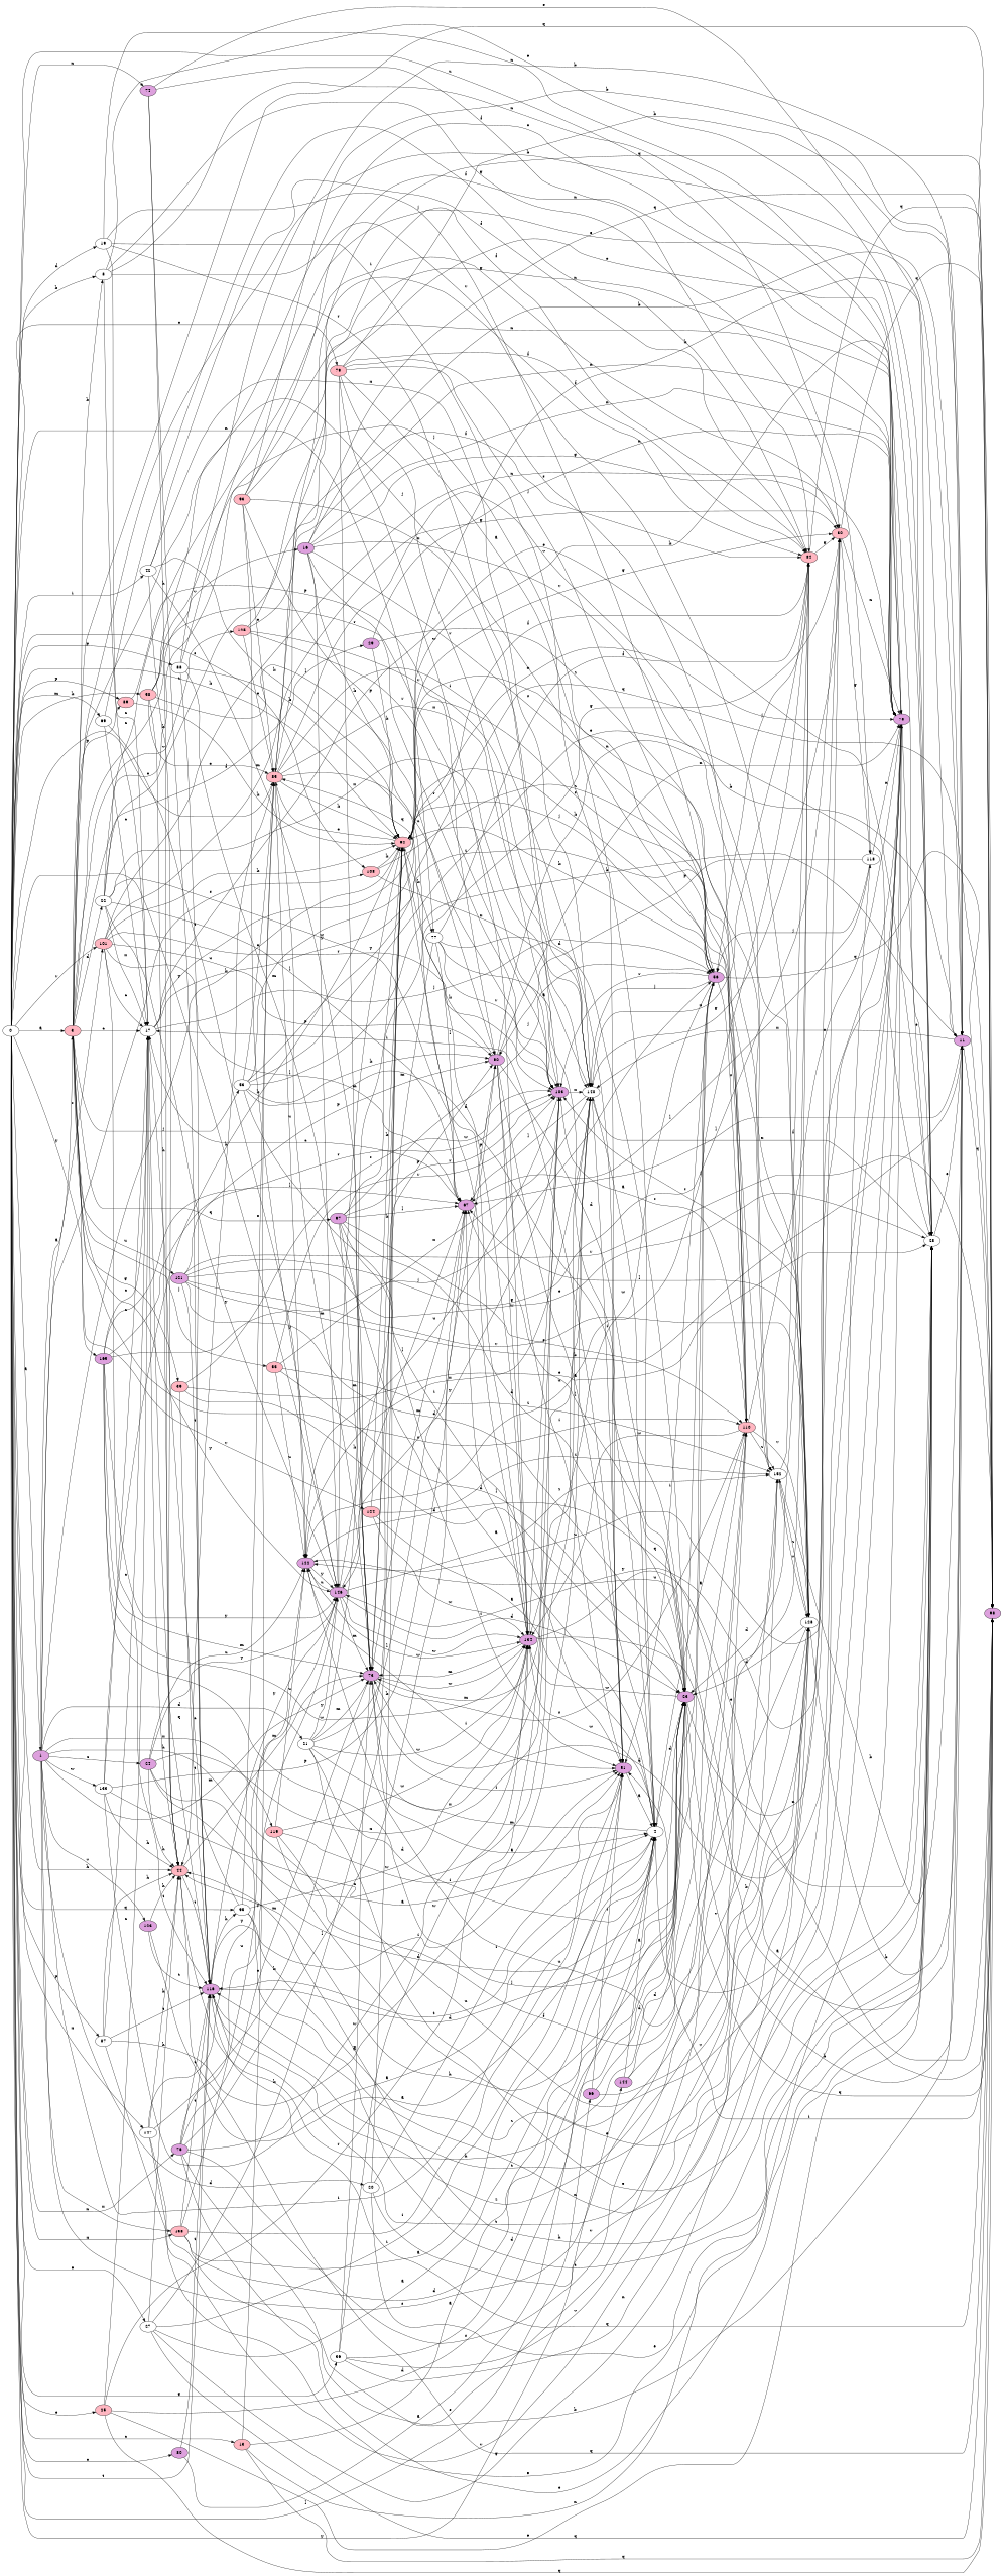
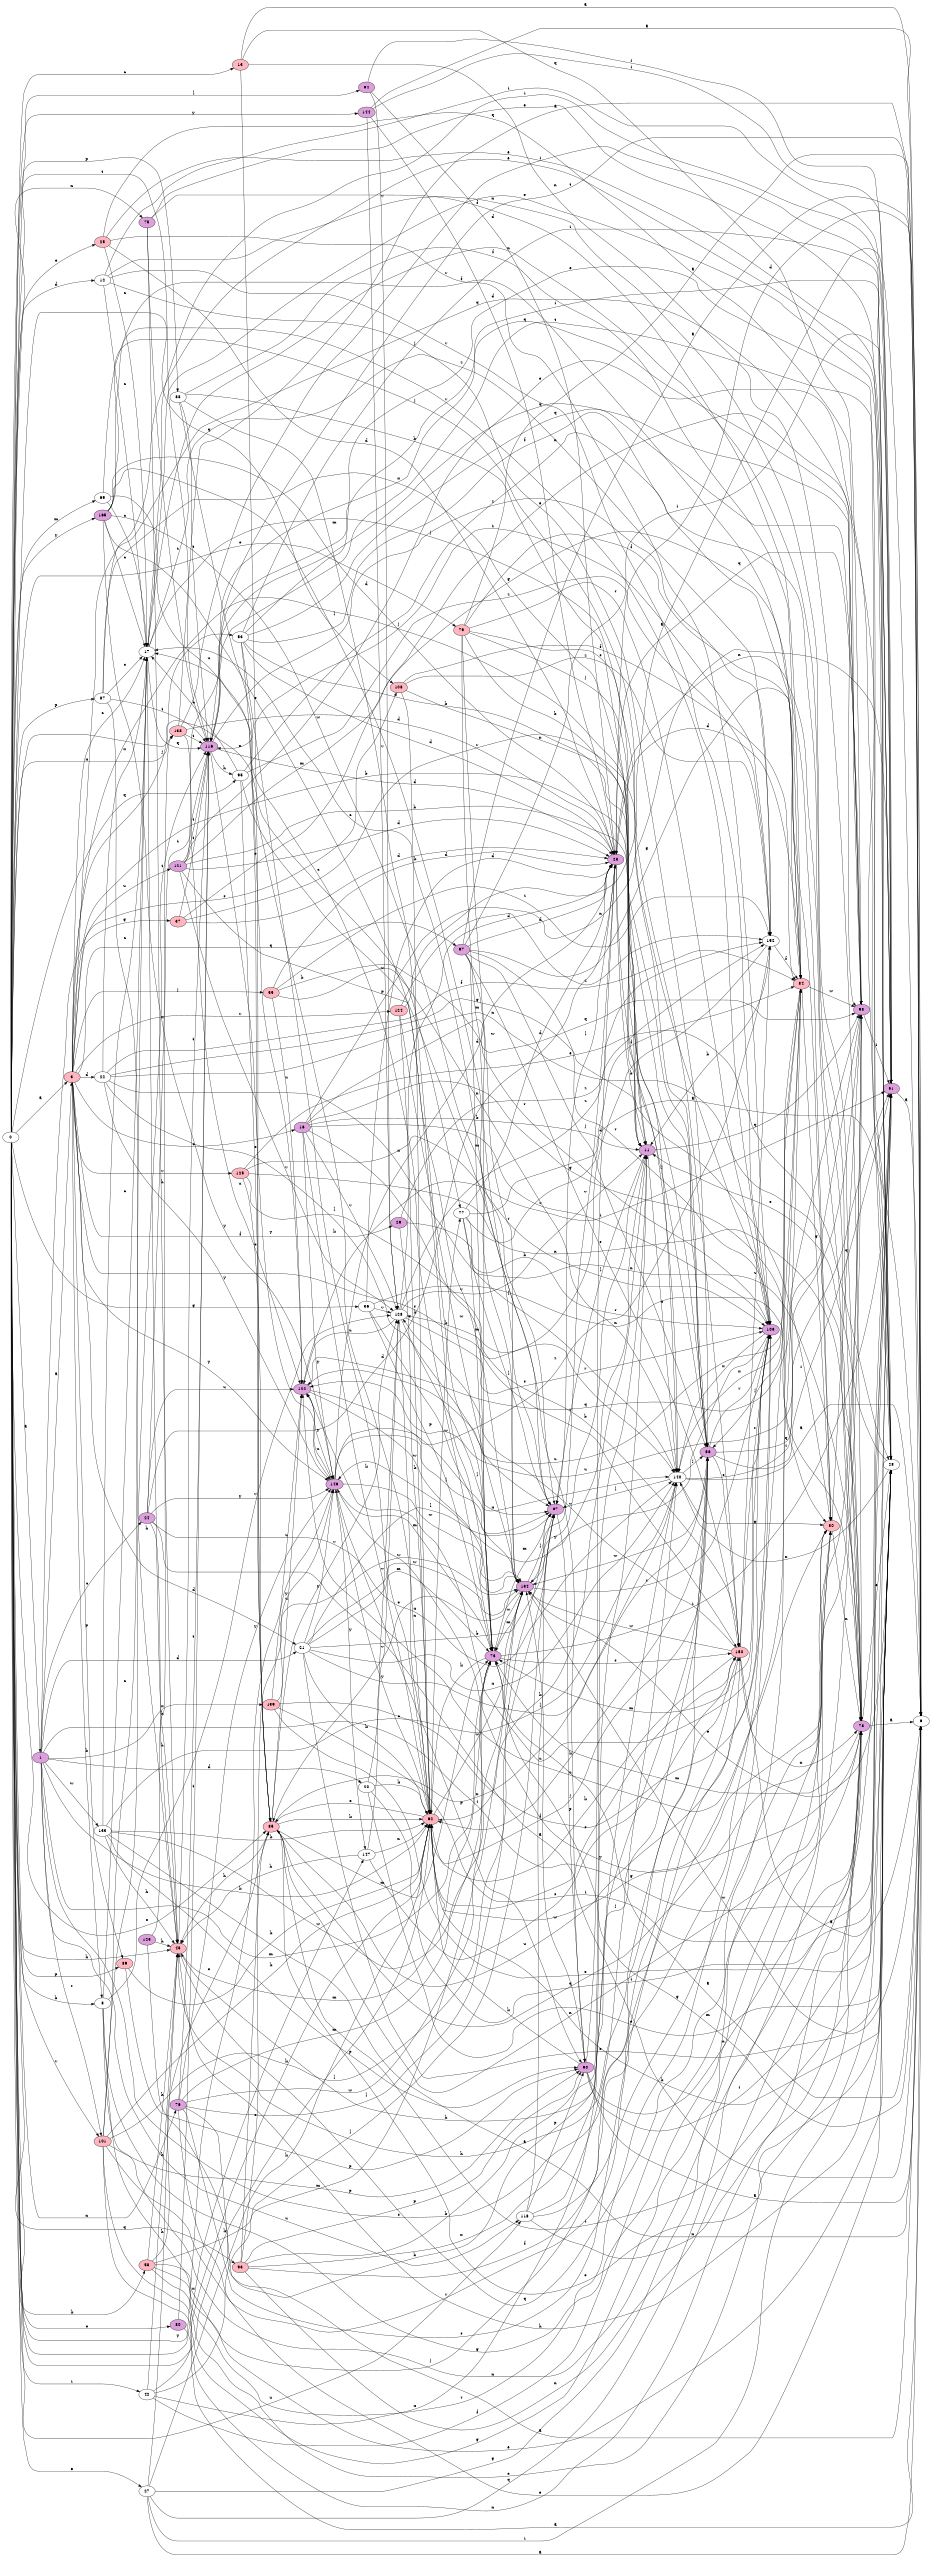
  strict digraph {
    rankdir=LR
    node [fillcolor=plum style=filled]
    0 [fillcolor=white]
    1
    3 [fillcolor=lightpink]
    8 [fillcolor=white]
    13 [fillcolor=lightpink]
-   19 [fillcolor=white]
+   19 [fillcolor=white label=12]
    25 [fillcolor=lightpink]
    27 [fillcolor=white]
    36 [fillcolor=white]
-   45 [fillcolor=lightpink label=44]
+   45 [fillcolor=lightpink]
    n11 [fillcolor=white label=42]
    58 [fillcolor=lightpink]
    62 [fillcolor=lightpink]
-   66
+   66 [label=64]
    69 [fillcolor=white]
-   75 [label=74]
+   75
    76
    77 [fillcolor=white]
    79 [fillcolor=lightpink]
    80
    85 [fillcolor=lightpink]
    87 [fillcolor=white]
    88 [fillcolor=white]
    89 [fillcolor=lightpink]
    93 [fillcolor=lightpink]
    95 [fillcolor=white]
    101 [fillcolor=lightpink]
    108 [fillcolor=lightpink]
    116
    118 [fillcolor=white]
    138 [fillcolor=lightpink]
    144
    n33 [label=165]
    146
    147 [fillcolor=white]
    n36 [label=24]
    20 [fillcolor=white]
    21 [fillcolor=white]
    51
    73
-   110 [fillcolor=lightpink]
+   110 [fillcolor=lightpink label=150]
    123
    133 [fillcolor=white]
-   139 [fillcolor=lightpink label=119]
+   139 [fillcolor=lightpink]
    11
    16
    17 [fillcolor=white]
    22 [fillcolor=white]
    29
-   39 [fillcolor=lightpink]
+   39 [fillcolor=lightpink label=37]
    53 [fillcolor=white]
    55 [fillcolor=lightpink]
    56
    97
    98
    121
    124 [fillcolor=lightpink]
    125 [fillcolor=lightpink]
    28 [fillcolor=white]
    n60 [fillcolor=lightpink label=30]
    78
    128 [fillcolor=white]
-   6 [fillcolor=white label=4]
+   6 [fillcolor=white]
    103
    23
    134
    140 [fillcolor=white]
    n68 [fillcolor=lightpink label=84]
    67
    122
    n71 [label=90]
    152 [fillcolor=white]
    0 -> 1 [label=a]
    0 -> 3 [label=a]
    0 -> 8 [label=b]
    0 -> 13 [label=c]
    0 -> 19 [label=d]
    0 -> 25 [label=e]
    0 -> 27 [label=e]
    0 -> 36 [label=g]
    0 -> 45 [label=h]
    0 -> n11 [label=i]
    0 -> 58 [label=k]
    0 -> 62 [label=k]
    0 -> 66 [label=l]
    0 -> 69 [label=m]
    0 -> 75 [label=n]
    0 -> 76 [label=n]
    0 -> 77 [label=n]
    0 -> 79 [label=o]
    0 -> 80 [label=o]
    0 -> 85 [label=o]
    0 -> 87 [label=p]
    0 -> 88 [label=p]
    0 -> 89 [label=p]
+   0 -> 93 [label=q]
    0 -> 95 [label=q]
    0 -> 101 [label=r]
-   0 -> 108 [label=s]
+   0 -> 108 [label=q]
    0 -> 116 [label=t]
    0 -> 118 [label=u]
    0 -> 138 [label=x]
    0 -> 144 [label=y]
    0 -> n33 [label=y]
    0 -> 146 [label=y]
    0 -> 147 [label=x]
    1 -> 3 [label=a]
    1 -> 62 [label=k]
    1 -> 101 [label=r]
    1 -> 108 [label=s]
    1 -> 118 [label=u]
-   1 -> 138 [label=x]
+   n36 -> 138 [label=x]
    1 -> n36 [label=c]
    1 -> 20 [label=d]
    1 -> 21 [label=d]
    1 -> 51 [label=i]
    1 -> 73 [label=m]
    1 -> 110 [label=s]
-   1 -> 123 [label=v]
    1 -> 133 [label=w]
    1 -> 139 [label=x]
    3 -> 8 [label=b]
    3 -> 89 [label=p]
    3 -> 146 [label=y]
+   3 -> 21 [label=d]
    3 -> 110 [label=s]
    3 -> 11 [label=b]
-   3 -> 16 [label=v]
+   3 -> 16 [label=c]
    3 -> 17 [label=c]
    3 -> 22 [label=d]
    3 -> 29 [label=f]
    3 -> 39 [label=g]
    3 -> 53 [label=j]
    3 -> 55 [label=j]
    3 -> 56 [label=j]
    3 -> 97 [label=q]
    3 -> 98 [label=q]
    3 -> 121 [label=u]
    3 -> 124 [label=v]
    3 -> 125 [label=v]
    8 -> 17 [label=c]
    8 -> 28 [label=e]
    8 -> n60 [label=g]
    8 -> 78 [label=n]
    8 -> 128 [label=v]
    13 -> 85 [label=o]
    13 -> 98 [label=q]
    13 -> 78 [label=n]
    13 -> 6 [label=a]
    19 -> 51 [label=i]
    19 -> 17 [label=c]
    19 -> 56 [label=j]
    19 -> 78 [label=n]
    19 -> 103 [label=r]
    25 -> 17 [label=c]
    25 -> 98 [label=q]
    25 -> 28 [label=e]
    25 -> 103 [label=r]
    25 -> 23 [label=d]
    27 -> 45 [label=h]
    27 -> 62 [label=k]
    27 -> 51 [label=i]
    27 -> 98 [label=q]
    27 -> n60 [label=g]
    27 -> 6 [label=a]
    36 -> 73 [label=p]
    36 -> 78 [label=n]
    36 -> 128 [label=v]
    36 -> 23 [label=d]
    36 -> 134 [label=w]
    45 -> 116 [label=t]
    45 -> 73 [label=m]
    45 -> 98 [label=q]
    n11 -> 45 [label=h]
    n11 -> 62 [label=k]
    n11 -> 73 [label=m]
    n11 -> 140 [label=x]
    n11 -> n68 [label=f]
    58 -> 45 [label=h]
    58 -> 85 [label=o]
    58 -> 56 [label=j]
    58 -> 78 [label=o]
    58 -> 103 [label=r]
    58 -> 67 [label=l]
    62 -> 77 [label=k]
    62 -> 85 [label=o]
    62 -> 146 [label=y]
    62 -> 110 [label=s]
    62 -> 56 [label=j]
    62 -> n60 [label=g]
    62 -> 134 [label=w]
    66 -> 51 [label=i]
    66 -> 128 [label=v]
    66 -> 23 [label=d]
    69 -> 17 [label=c]
    69 -> n68 [label=f]
    69 -> 122 [label=u]
    75 -> 45 [label=h]
    75 -> 116 [label=t]
    75 -> 28 [label=e]
    75 -> n68 [label=f]
    76 -> 116 [label=t]
    76 -> 146 [label=y]
    76 -> 73 [label=m]
    76 -> 110 [label=s]
    76 -> 11 [label=b]
    76 -> 28 [label=e]
    76 -> 134 [label=w]
    76 -> 67 [label=l]
    77 -> 73 [label=m]
    77 -> 6 [label=a]
    77 -> 103 [label=r]
    77 -> 23 [label=d]
    77 -> n68 [label=f]
    77 -> 67 [label=l]
    79 -> 73 [label=m]
    79 -> 110 [label=s]
    79 -> 11 [label=b]
    79 -> 56 [label=j]
    79 -> 6 [label=a]
    79 -> 103 [label=r]
    79 -> 134 [label=w]
    79 -> n68 [label=f]
    80 -> 116 [label=t]
    80 -> 6 [label=a]
    85 -> 45 [label=h]
    85 -> 62 [label=k]
    85 -> 51 [label=i]
    85 -> 73 [label=m]
    85 -> 98 [label=q]
    85 -> 78 [label=n]
    85 -> 128 [label=v]
    85 -> 103 [label=u]
    85 -> 140 [label=x]
    85 -> 122 [label=u]
    87 -> 45 [label=h]
    87 -> 116 [label=t]
    87 -> 17 [label=c]
    87 -> 28 [label=e]
    87 -> 140 [label=x]
    88 -> 62 [label=k]
    88 -> 116 [label=t]
    88 -> 73 [label=m]
    88 -> 11 [label=b]
    88 -> n68 [label=f]
    89 -> 62 [label=k]
    89 -> n71 [label=p]
    93 -> 85 [label=o]
    93 -> 146 [label=y]
    93 -> 11 [label=b]
    93 -> 78 [label=n]
    93 -> 140 [label=x]
    93 -> n68 [label=f]
    93 -> n71 [label=p]
    95 -> 85 [label=o]
    95 -> 17 [label=c]
    95 -> 78 [label=n]
    95 -> 134 [label=w]
    95 -> 152 [label=z]
    101 -> 62 [label=k]
    101 -> 116 [label=t]
    101 -> 17 [label=c]
    101 -> n60 [label=g]
    101 -> 78 [label=n]
    101 -> 103 [label=r]
    101 -> 67 [label=l]
    101 -> n71 [label=p]
    108 -> 62 [label=k]
    108 -> 140 [label=x]
+   108 -> n68 [label=f]
    108 -> 152 [label=z]
    116 -> 95 [label=h]
    116 -> 146 [label=y]
    116 -> 51 [label=i]
    116 -> 98 [label=q]
    116 -> 23 [label=d]
    116 -> 152 [label=z]
    118 -> 56 [label=j]
-   n60 -> 118 [label=g]
+   118 -> n60 [label=g]
    118 -> 78 [label=n]
    118 -> 67 [label=l]
    118 -> n71 [label=p]
    138 -> 116 [label=t]
    138 -> 51 [label=i]
    138 -> 6 [label=a]
    138 -> 23 [label=d]
    138 -> 122 [label=u]
+   144 -> 51 [label=i]
    144 -> 128 [label=v]
    144 -> 6 [label=a]
    144 -> 23 [label=d]
    n33 -> 146 [label=y]
    n33 -> 73 [label=m]
    n33 -> 17 [label=c]
    n33 -> 56 [label=j]
    n33 -> 103 [label=r]
    n33 -> 23 [label=d]
    n33 -> 134 [label=w]
    n33 -> 67 [label=l]
    146 -> 73 [label=m]
    146 -> 23 [label=d]
    146 -> 134 [label=w]
    146 -> 67 [label=l]
    146 -> 122 [label=u]
    146 -> n71 [label=p]
    146 -> 152 [label=z]
    147 -> 45 [label=h]
-   147 -> 62 [label=k]
-   147 -> 146 [label=y]
+   147 -> 62 [label=n]
+   146 -> 147 [label=y]
    147 -> 110 [label=s]
    147 -> 128 [label=v]
    n36 -> 45 [label=h]
    n36 -> 146 [label=y]
    n36 -> 6 [label=a]
    n36 -> 23 [label=d]
    n36 -> 140 [label=x]
    n36 -> 122 [label=u]
    20 -> 62 [label=k]
    20 -> 51 [label=i]
    20 -> 28 [label=e]
    20 -> 128 [label=v]
    21 -> 62 [label=k]
    21 -> 146 [label=y]
    21 -> 73 [label=m]
    21 -> 56 [label=j]
    21 -> 28 [label=e]
    21 -> 134 [label=w]
    21 -> 140 [label=x]
    21 -> 67 [label=l]
    51 -> 17 [label=i]
    51 -> 6 [label=a]
    73 -> 62 [label=k]
    73 -> 51 [label=i]
    73 -> 110 [label=s]
+   73 -> 17 [label=c]
    73 -> 6 [label=a]
    73 -> 134 [label=w]
    110 -> 45 [label=h]
    110 -> 62 [label=k]
    110 -> 78 [label=n]
    110 -> 128 [label=v]
    110 -> 6 [label=a]
    110 -> 103 [label=r]
    110 -> 134 [label=w]
    110 -> 152 [label=z]
    123 -> 45 [label=h]
    123 -> 116 [label=t]
    123 -> 6 [label=a]
    133 -> 45 [label=h]
    133 -> 62 [label=k]
    133 -> 17 [label=c]
    133 -> 6 [label=a]
    133 -> 140 [label=c]
    133 -> n71 [label=p]
    139 -> 51 [label=i]
    139 -> 28 [label=e]
    139 -> 134 [label=w]
    139 -> n68 [label=f]
    139 -> 122 [label=u]
    11 -> 62 [label=k]
    11 -> 98 [label=q]
    11 -> 140 [label=x]
    11 -> 67 [label=l]
    16 -> 62 [label=k]
    16 -> 146 [label=y]
    16 -> 110 [label=s]
    16 -> 11 [label=b]
    16 -> 98 [label=q]
    16 -> n60 [label=g]
-   16 -> 78 [label=n]
+   16 -> 51 [label=n]
    16 -> 128 [label=v]
    16 -> 103 [label=r]
    17 -> 45 [label=h]
    17 -> 116 [label=q]
    17 -> 56 [label=j]
    17 -> 28 [label=e]
    17 -> 78 [label=n]
    17 -> 152 [label=z]
    22 -> 146 [label=y]
    22 -> 17 [label=x]
    22 -> n60 [label=g]
    22 -> 78 [label=n]
-   22 -> 134 [label=w]
+   133 -> 134 [label=w]
    22 -> 140 [label=x]
    22 -> n68 [label=f]
    22 -> 67 [label=l]
    29 -> 62 [label=k]
    29 -> 78 [label=n]
    29 -> 152 [label=z]
    39 -> 116 [label=t]
    39 -> 28 [label=e]
    39 -> 103 [label=r]
    39 -> 23 [label=d]
-   53 -> n71 [label=k]
+   53 -> 62 [label=k]
    53 -> 85 [label=o]
    53 -> 51 [label=i]
    53 -> 11 [label=b]
    53 -> 98 [label=q]
    53 -> 28 [label=e]
    53 -> 23 [label=d]
    53 -> n68 [label=f]
    55 -> 103 [label=r]
    55 -> 23 [label=d]
    55 -> 140 [label=x]
    55 -> 122 [label=u]
    55 -> 152 [label=z]
    56 -> 45 [label=h]
    56 -> 62 [label=k]
    56 -> 51 [label=i]
    56 -> 110 [label=s]
    56 -> 98 [label=q]
    56 -> 103 [label=r]
    56 -> 134 [label=w]
    97 -> 51 [label=i]
    97 -> 73 [label=m]
    97 -> 110 [label=s]
    97 -> 56 [label=j]
    97 -> n60 [label=g]
    97 -> 6 [label=a]
    97 -> 103 [label=r]
    97 -> 23 [label=d]
    97 -> 67 [label=l]
    98 -> 51 [label=i]
    98 -> 122 [label=u]
    121 -> 116 [label=t]
    121 -> 11 [label=b]
-   121 -> 98 [label=r]
+   121 -> 98 [label=q]
    121 -> 28 [label=e]
    121 -> n60 [label=g]
    121 -> 128 [label=v]
    121 -> 23 [label=d]
    121 -> n71 [label=p]
    124 -> 62 [label=k]
    124 -> 6 [label=a]
    124 -> 134 [label=w]
    124 -> 152 [label=z]
    125 -> 85 [label=o]
    125 -> 28 [label=e]
    125 -> 78 [label=n]
    125 -> 103 [label=r]
    125 -> 140 [label=v]
    28 -> 45 [label=h]
    28 -> 62 [label=k]
    28 -> 85 [label=o]
    28 -> 116 [label=t]
    28 -> 11 [label=e]
    28 -> 140 [label=x]
    n60 -> 98 [label=q]
    n60 -> 78 [label=n]
    n60 -> 122 [label=u]
    78 -> 146 [label=y]
-   78 -> 73 [label=d]
+   78 -> 73 [label=m]
    78 -> 28 [label=e]
    78 -> 6 [label=a]
    128 -> 62 [label=n]
-   128 -> 116 [label=t]
    128 -> 11 [label=b]
    128 -> 103 [label=r]
    128 -> 23 [label=d]
    128 -> 67 [label=l]
    128 -> 122 [label=u]
    128 -> 152 [label=z]
    6 -> 116 [label=t]
    6 -> 73 [label=m]
    6 -> 23 [label=d]
    6 -> 134 [label=w]
    103 -> 146 [label=y]
    103 -> 73 [label=m]
    103 -> 140 [label=x]
    103 -> 122 [label=u]
    23 -> 11 [label=b]
    23 -> 56 [label=j]
    23 -> 98 [label=q]
    23 -> 78 [label=n]
-   23 -> 134 [label=w]
+   23 -> 134 [label=r]
    23 -> 67 [label=l]
-   134 -> 85 [label=q]
+   134 -> 85 [label=o]
    134 -> 73 [label=m]
    134 -> 11 [label=b]
    134 -> 28 [label=e]
    134 -> 103 [label=r]
    134 -> 67 [label=l]
    140 -> 51 [label=i]
-   56 -> 140 [label=j]
+   140 -> 56 [label=j]
    140 -> n60 [label=g]
    140 -> 6 [label=a]
    140 -> 67 [label=l]
    n68 -> 56 [label=j]
-   n68 -> 98 [label=q]
+   n68 -> 98 [label=w]
    n68 -> n60 [label=g]
    n68 -> 23 [label=d]
    n68 -> 140 [label=x]
    n68 -> 122 [label=u]
    67 -> 73 [label=m]
    67 -> 17 [label=c]
    67 -> n71 [label=p]
    122 -> 146 [label=y]
    122 -> 51 [label=i]
    122 -> 98 [label=q]
    122 -> 134 [label=w]
    122 -> 140 [label=x]
    n71 -> 62 [label=k]
    n71 -> 51 [label=i]
-   n71 -> 11 [label=b]
+   21 -> 11 [label=b]
    n71 -> 78 [label=n]
    n71 -> 6 [label=a]
    n71 -> 23 [label=d]
    n71 -> 134 [label=w]
    152 -> 116 [label=t]
    152 -> 11 [label=b]
    152 -> 128 [label=v]
    152 -> n68 [label=f]
  }
